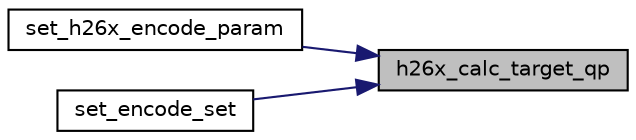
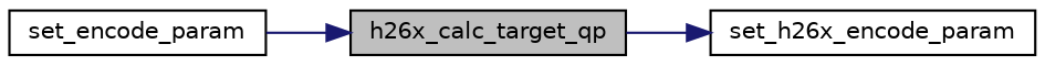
  digraph {
    rankdir=RL
    node [color=black fontname=Helvetica fontsize=10 shape=record]
    edge [color=midnightblue dir=back fontname=Helvetica fontsize=10 labelfontname=Helvetica labelfontsize=10 style=solid]
    n1 [fillcolor=grey75 fontcolor=black height=0.2 label=h26x_calc_target_qp style=filled width=0.4]
    n2 [height=0.2 label=set_h26x_encode_param width=0.4]
-   n3 [height=0.2 label=set_encode_set width=0.4]
-   n1 -> n2
+   n3 [height=0.2 label=set_encode_param width=0.4]
+   n2 -> n1
    n1 -> n3
  }
